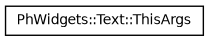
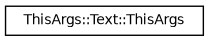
  digraph {
    rankdir=LR
-   n1 [color=black fillcolor=white fontname=Helvetica fontsize=10 height=0.2 label="PhWidgets::Text::ThisArgs" shape=record style=filled width=0.4]
+   n1 [color=black fillcolor=white fontname=Helvetica fontsize=10 height=0.2 label="ThisArgs::Text::ThisArgs" shape=record style=filled width=0.4]
  }
